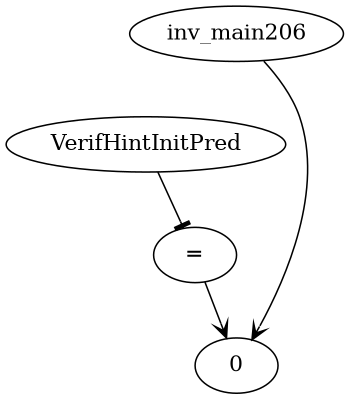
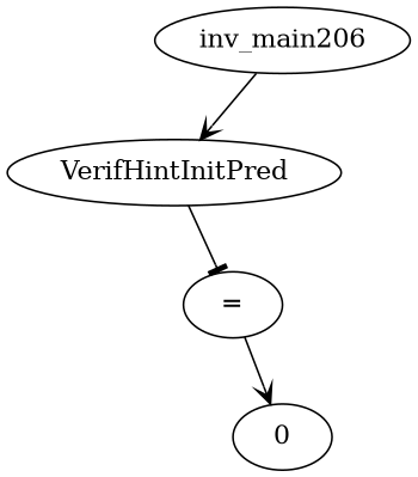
  digraph {
    edge [arrowhead=vee color=black]
    n1 [label=inv_main206]
    n2 [label=VerifHintInitPred]
    n3 [label="="]
    n4 [label=0]
-   n1 -> n4
+   n1 -> n2
    n2 -> n3 [arrowhead=tee]
    n3 -> n4
  }
